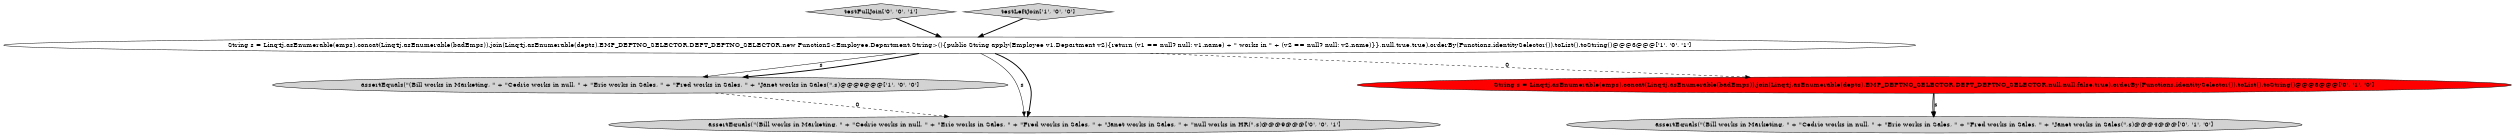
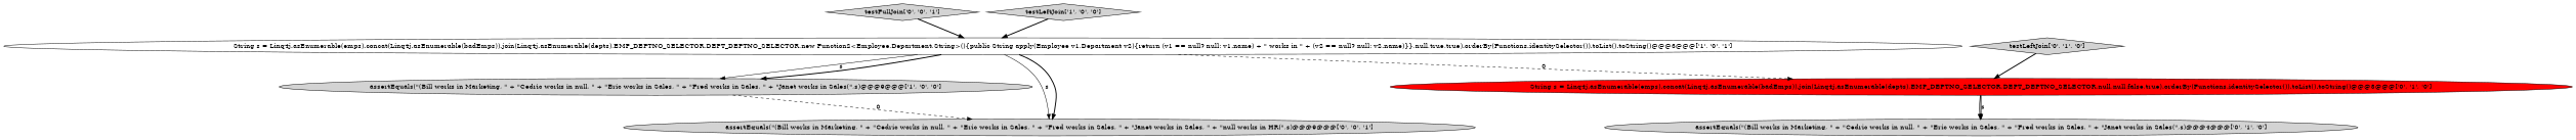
  digraph {
    node [fillcolor=lightgray shape=ellipse style=filled]
    edge [style=bold]
    n1 [label="testFullJoin['0', '0', '1']" shape=diamond]
    n2 [fillcolor=white label="String s = Linq4j.asEnumerable(emps).concat(Linq4j.asEnumerable(badEmps)).join(Linq4j.asEnumerable(depts),EMP_DEPTNO_SELECTOR,DEPT_DEPTNO_SELECTOR,new Function2<Employee,Department,String>(){public String apply(Employee v1,Department v2){return (v1 == null? null: v1.name) + \" works in \" + (v2 == null? null: v2.name)}},null,true,true).orderBy(Functions.identitySelector()).toList().toString()@@@3@@@['1', '0', '1']"]
    n3 [label="assertEquals(\"(Bill works in Marketing, \" + \"Cedric works in null, \" + \"Eric works in Sales, \" + \"Fred works in Sales, \" + \"Janet works in Sales(\",s)@@@9@@@['1', '0', '0']"]
    n4 [label="assertEquals(\"(Bill works in Marketing, \" + \"Cedric works in null, \" + \"Eric works in Sales, \" + \"Fred works in Sales, \" + \"Janet works in Sales, \" + \"null works in HR(\",s)@@@9@@@['0', '0', '1']"]
    n5 [label="testLeftJoin['1', '0', '0']" shape=diamond]
    n6 [fillcolor=red label="String s = Linq4j.asEnumerable(emps).concat(Linq4j.asEnumerable(badEmps)).join(Linq4j.asEnumerable(depts),EMP_DEPTNO_SELECTOR,DEPT_DEPTNO_SELECTOR,null,null,false,true).orderBy(Functions.identitySelector()).toList().toString()@@@3@@@['0', '1', '0']"]
    n7 [label="assertEquals(\"(Bill works in Marketing, \" + \"Cedric works in null, \" + \"Eric works in Sales, \" + \"Fred works in Sales, \" + \"Janet works in Sales(\",s)@@@4@@@['0', '1', '0']"]
+   n8 [label="testLeftJoin['0', '1', '0']" shape=diamond]
    n1 -> n2
    n2 -> n3 [label=s style=solid]
    n2 -> n3
    n2 -> n4 [label=s style=solid]
    n2 -> n4
    n2 -> n6 [label=0 style=dashed]
    n3 -> n4 [label=0 style=dashed]
    n5 -> n2
    n6 -> n7
    n6 -> n7 [label=s style=solid]
+   n8 -> n6
  }
